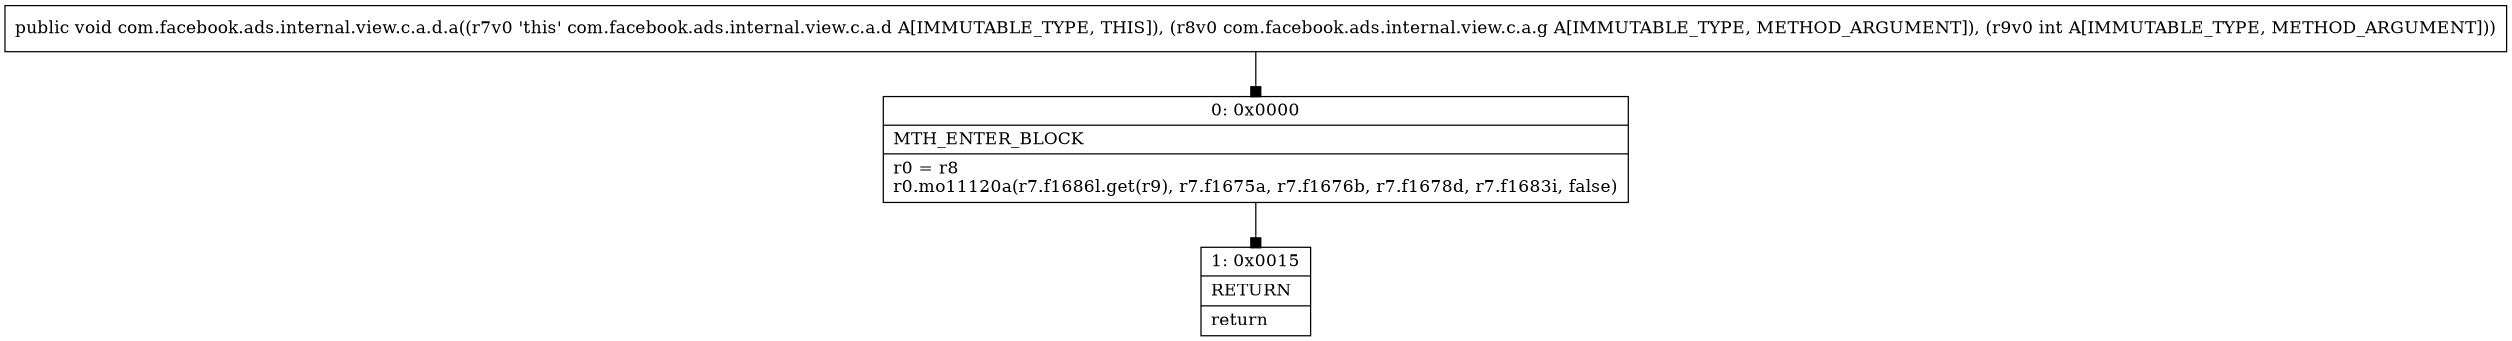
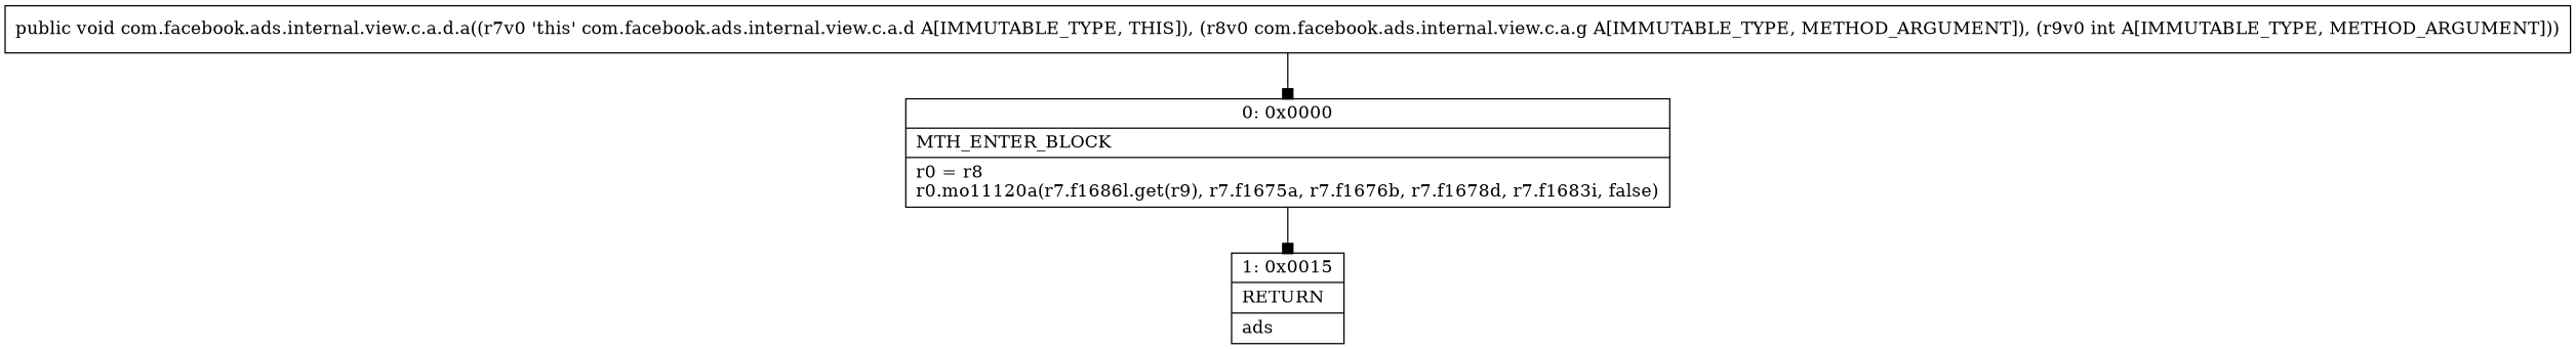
  digraph {
    node [shape=record]
    edge [style=solid arrowhead=box]
    n1 [label="{0\:\ 0x0000|MTH_ENTER_BLOCK\l|r0 = r8\lr0.mo11120a(r7.f1686l.get(r9), r7.f1675a, r7.f1676b, r7.f1678d, r7.f1683i, false)\l}"]
-   n2 [label="{1\:\ 0x0015|RETURN\l|return\l}"]
+   n2 [label="{1\:\ 0x0015|RETURN\l|ads\l}"]
    n3 [label="{public void com.facebook.ads.internal.view.c.a.d.a((r7v0 'this' com.facebook.ads.internal.view.c.a.d A[IMMUTABLE_TYPE, THIS]), (r8v0 com.facebook.ads.internal.view.c.a.g A[IMMUTABLE_TYPE, METHOD_ARGUMENT]), (r9v0 int A[IMMUTABLE_TYPE, METHOD_ARGUMENT])) }"]
    n1 -> n2
    n3 -> n1
  }
